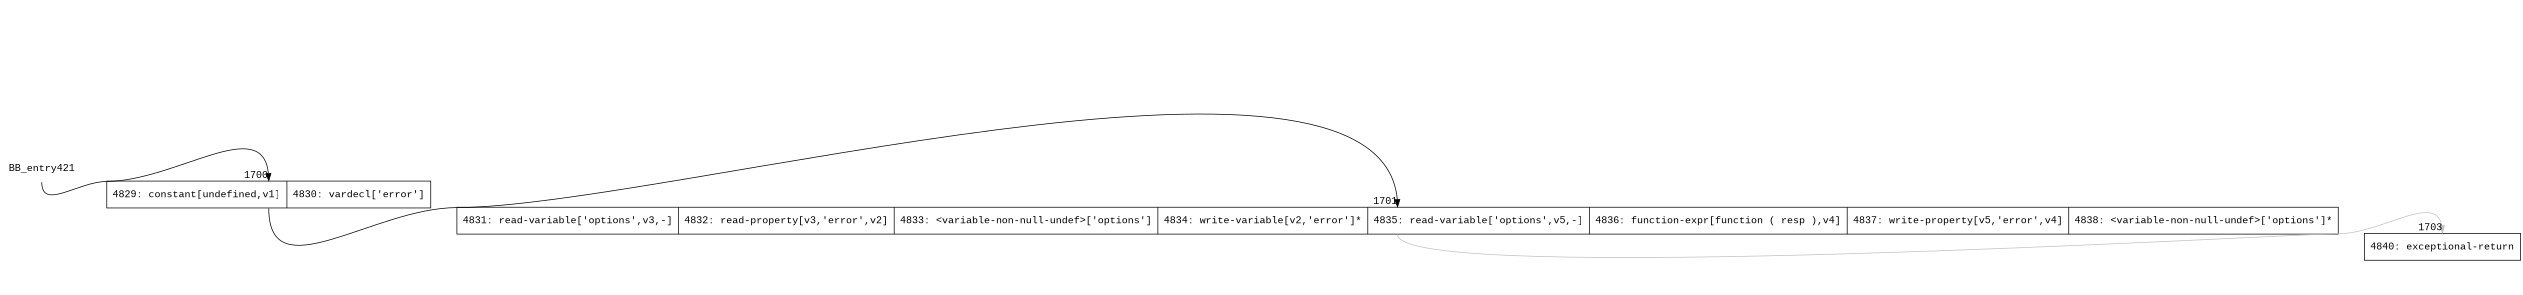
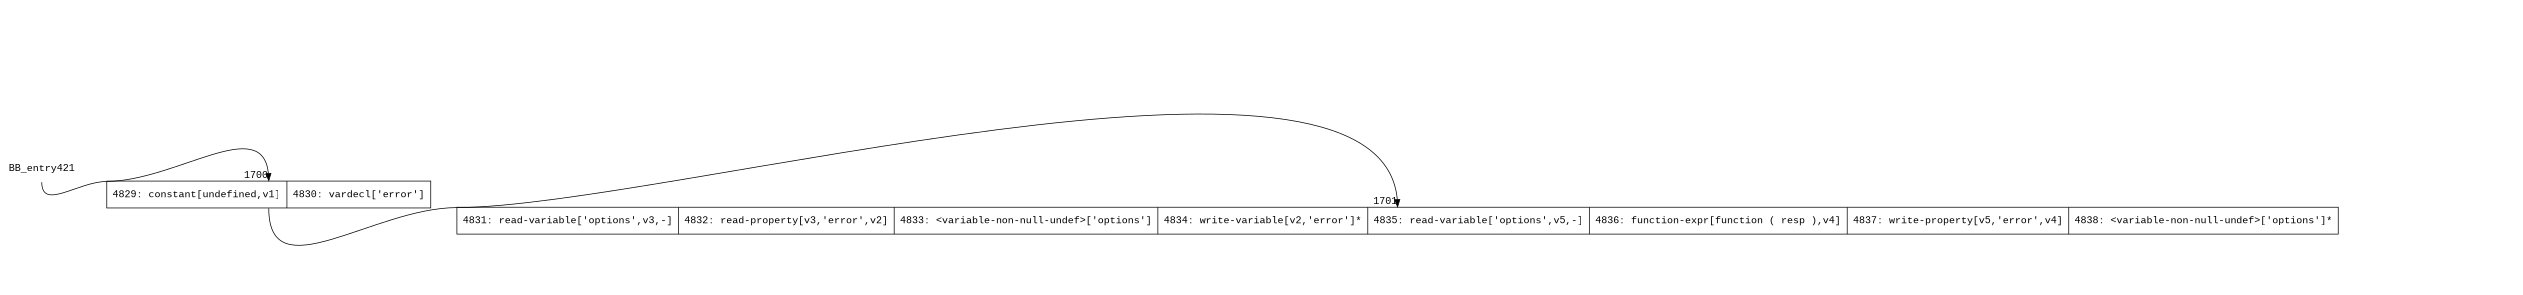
  digraph {
    fontname="Liberation Mono"
    rankdir=LR
    node [fontname="Liberation Mono" shape=record]
    edge [fontname="Liberation Mono" headport=n tailport=s]
    n1 [label=BB_entry421 shape=none]
    n2 [label="{4829: constant[undefined,v1]|4830: vardecl['error']}"]
    n3 [label="{4831: read-variable['options',v3,-]|4832: read-property[v3,'error',v2]|4833: \<variable-non-null-undef\>['options']|4834: write-variable[v2,'error']*|4835: read-variable['options',v5,-]|4836: function-expr[function ( resp ),v4]|4837: write-property[v5,'error',v4]|4838: \<variable-non-null-undef\>['options']*}"]
-   n4 [label="{4840: exceptional-return}"]
    n1 -> n2 [headlabel="    1700"]
    n2 -> n3 [headlabel="      1701"]
-   n3 -> n4 [color=gray headlabel="      1703"]
  }
